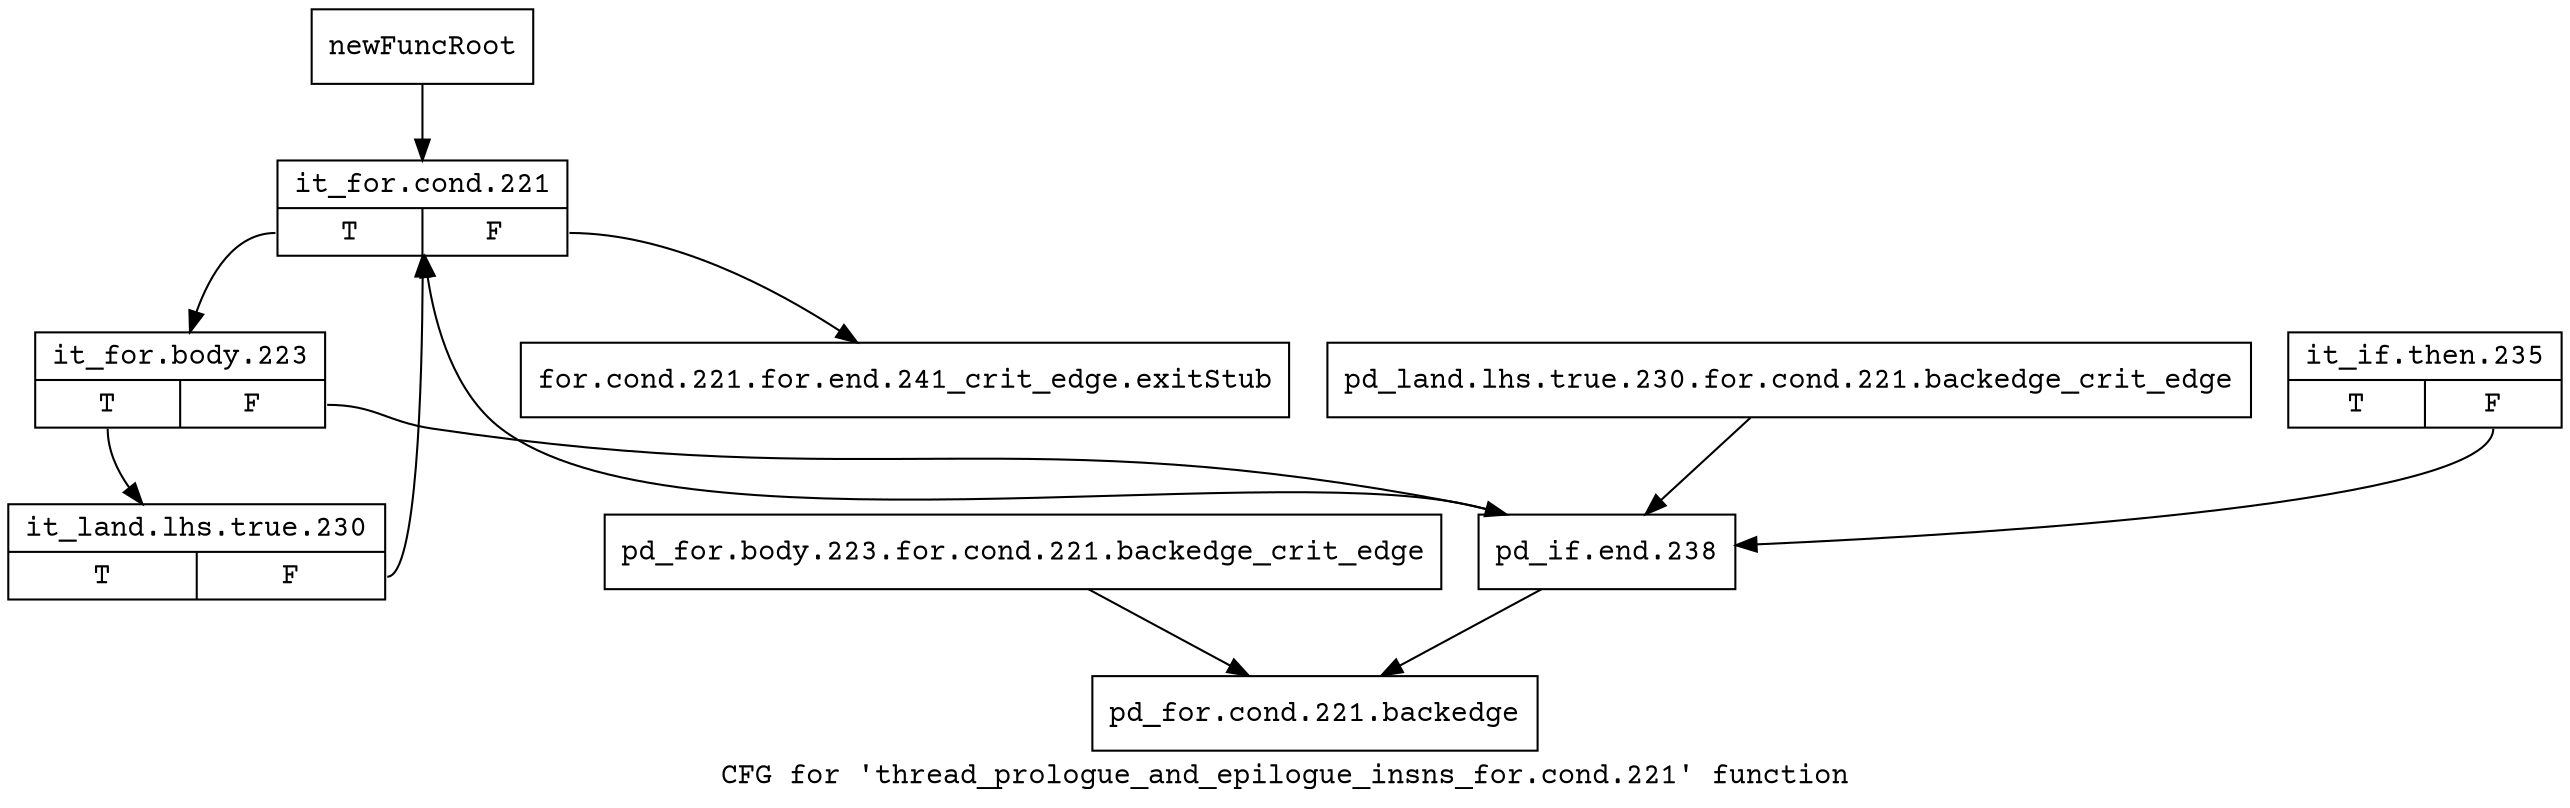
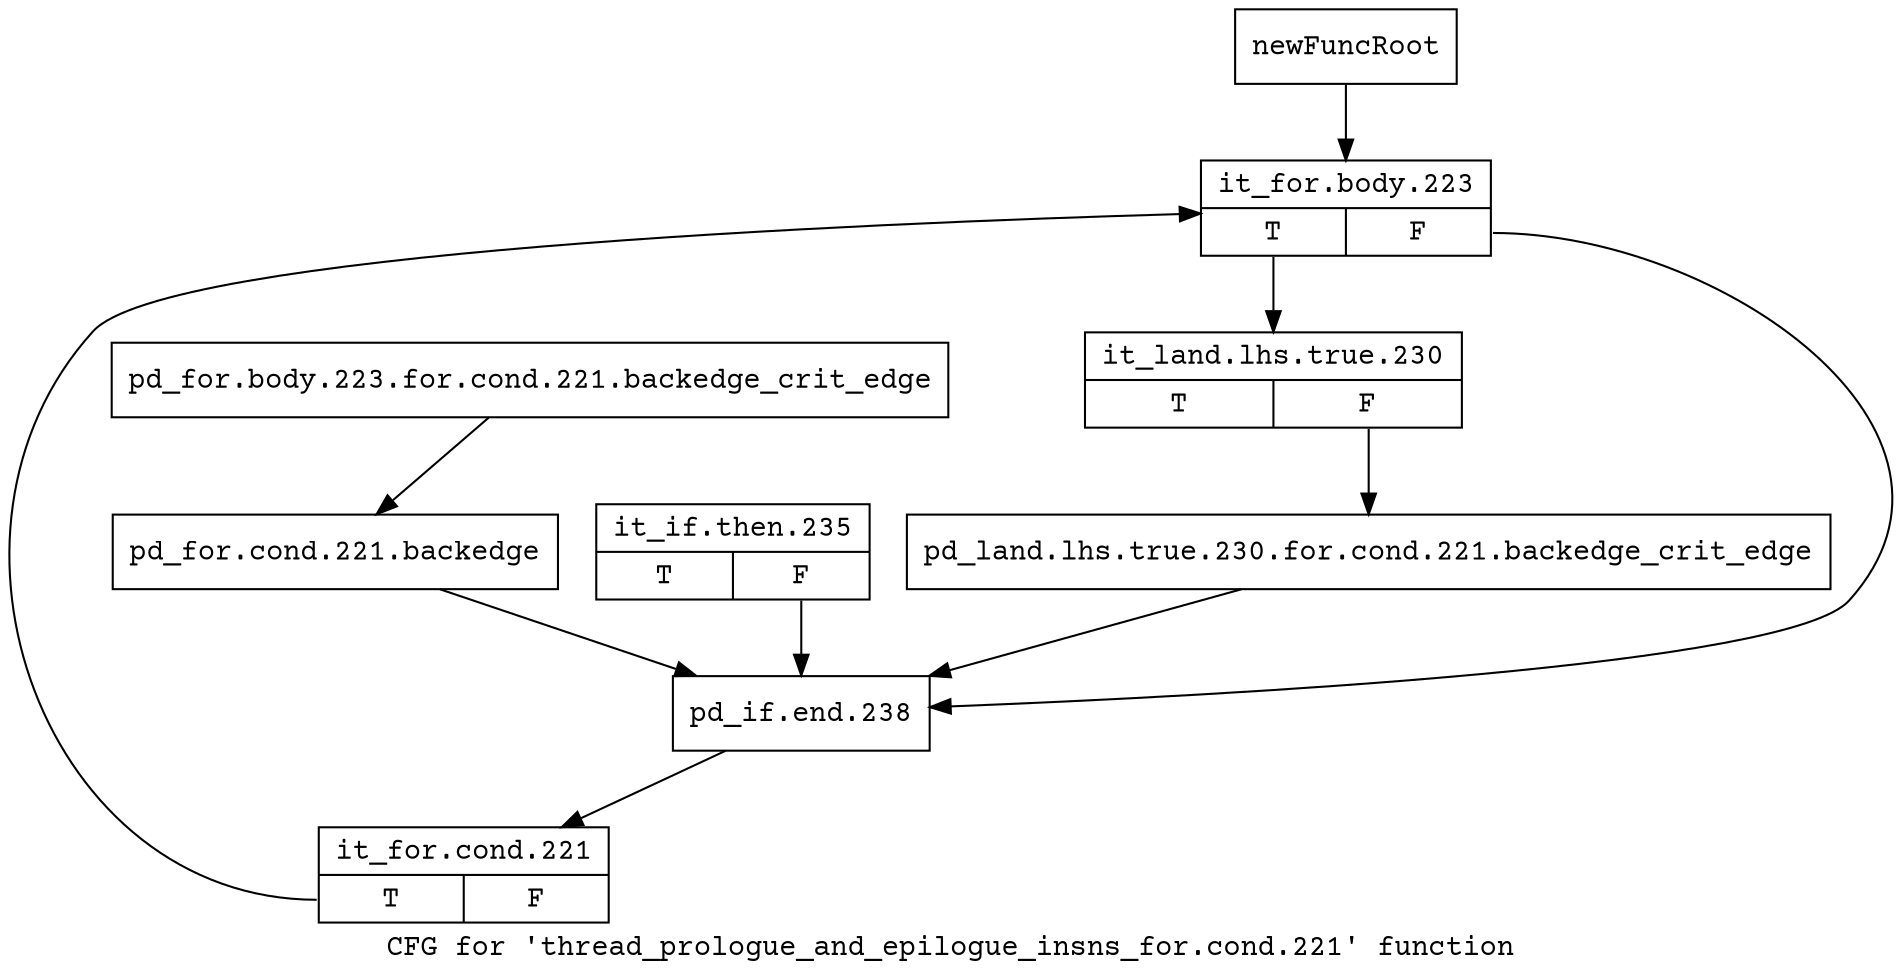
  digraph {
    fontname="Courier Prime"
    label="CFG for 'thread_prologue_and_epilogue_insns_for.cond.221' function"
    node [fontname="Courier Prime" shape=record]
    edge [fontname="Courier Prime"]
    n1 [label="{newFuncRoot}"]
    n2 [label="{it_for.cond.221|{<s0>T|<s1>F}}"]
-   n3 [label="{for.cond.221.for.end.241_crit_edge.exitStub}"]
    n4 [label="{it_for.body.223|{<s0>T|<s1>F}}"]
    n5 [label="{it_land.lhs.true.230|{<s0>T|<s1>F}}"]
    n6 [label="{pd_if.end.238}"]
    n7 [label="{pd_land.lhs.true.230.for.cond.221.backedge_crit_edge}"]
    n8 [label="{pd_for.body.223.for.cond.221.backedge_crit_edge}"]
    n9 [label="{pd_for.cond.221.backedge}"]
    n10 [label="{it_if.then.235|{<s0>T|<s1>F}}"]
-   n1 -> n2
-   n2 -> n3 [tailport=s1]
+   n1 -> n4
    n2 -> n4 [tailport=s0]
    n4 -> n5 [tailport=s0]
    n4 -> n6 [tailport=s1]
-   n5 -> n2 [tailport=s1]
+   n5 -> n7 [tailport=s1]
    n6 -> n2
-   n6 -> n9
+   n9 -> n6
    n7 -> n6
    n8 -> n9
    n10 -> n6 [tailport=s1]
  }
